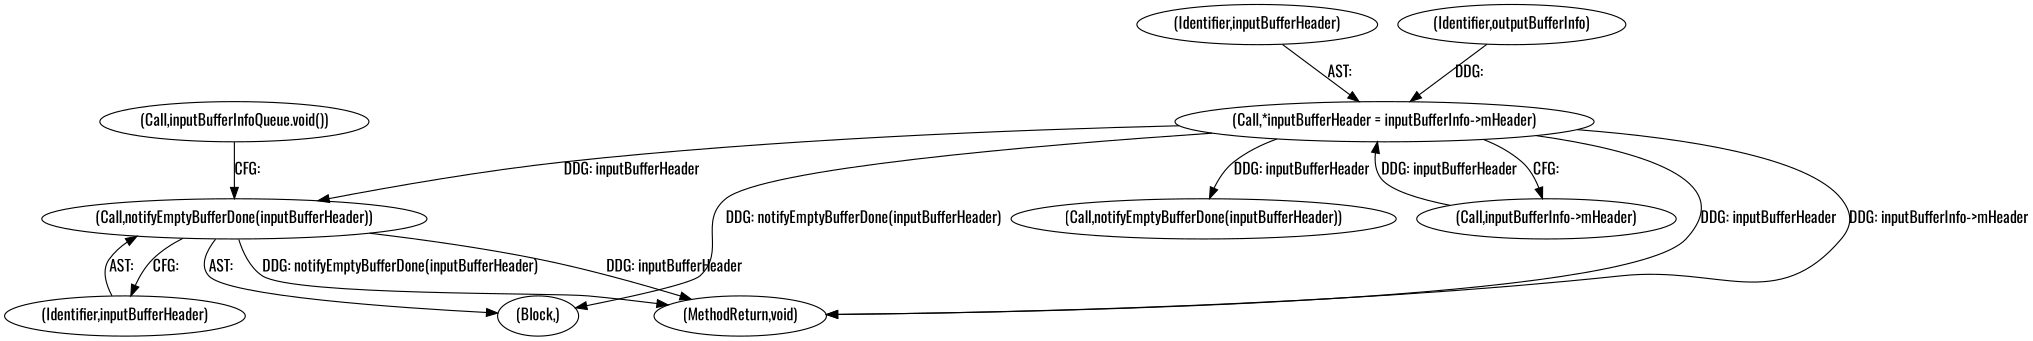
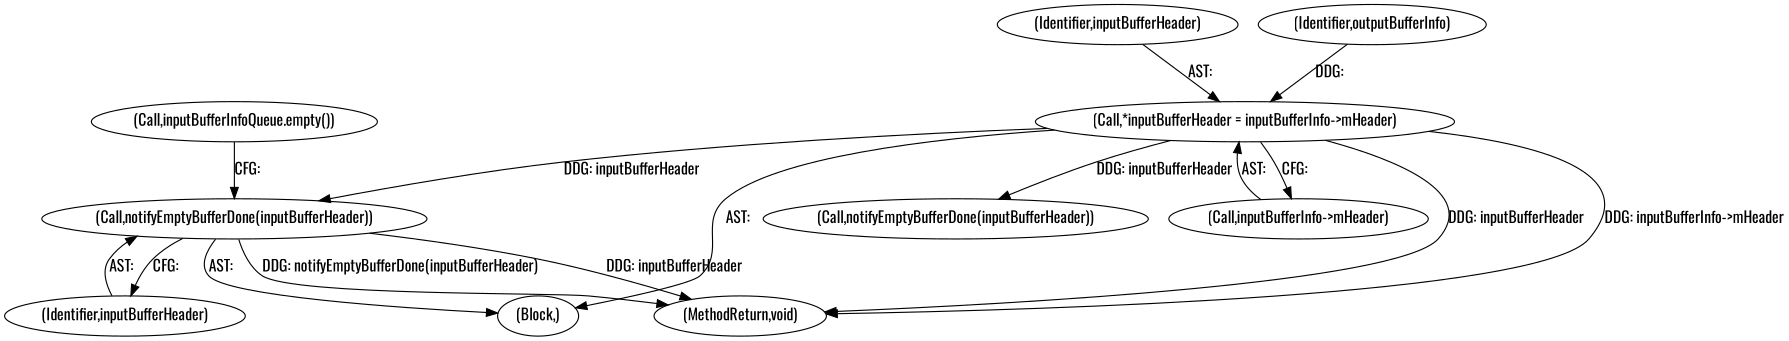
  digraph {
    fontname=Oswald
    node [fontname=Oswald]
    edge [fontname=Oswald]
    n1 [label="(Call,notifyEmptyBufferDone(inputBufferHeader))"]
    n2 [label="(MethodReturn,void)"]
    n3 [label="(Identifier,inputBufferHeader)"]
    n4 [label="(Block,)"]
    n5 [label="(Call,*inputBufferHeader = inputBufferInfo->mHeader)"]
    n6 [label="(Call,notifyEmptyBufferDone(inputBufferHeader))"]
    n7 [label="(Call,inputBufferInfo->mHeader)"]
-   n8 [label="(Call,inputBufferInfoQueue.void())"]
+   n8 [label="(Call,inputBufferInfoQueue.empty())"]
    n9 [label="(Identifier,inputBufferHeader)"]
    n10 [label="(Identifier,outputBufferInfo)"]
    n1 -> n2 [label="DDG: notifyEmptyBufferDone(inputBufferHeader)"]
    n1 -> n2 [label="DDG: inputBufferHeader"]
    n1 -> n3 [label="CFG: "]
    n1 -> n4 [label="AST: "]
    n3 -> n1 [label="AST: "]
    n5 -> n1 [label="DDG: inputBufferHeader"]
    n5 -> n2 [label="DDG: inputBufferHeader"]
    n5 -> n2 [label="DDG: inputBufferInfo->mHeader"]
-   n5 -> n4 [label="DDG: notifyEmptyBufferDone(inputBufferHeader)"]
+   n5 -> n4 [label="AST: "]
    n5 -> n6 [label="DDG: inputBufferHeader"]
    n5 -> n7 [label="CFG: "]
-   n7 -> n5 [label="DDG: inputBufferHeader"]
+   n7 -> n5 [label="AST: "]
    n8 -> n1 [label="CFG: "]
    n9 -> n5 [label="AST: "]
    n10 -> n5 [label="DDG: "]
  }
